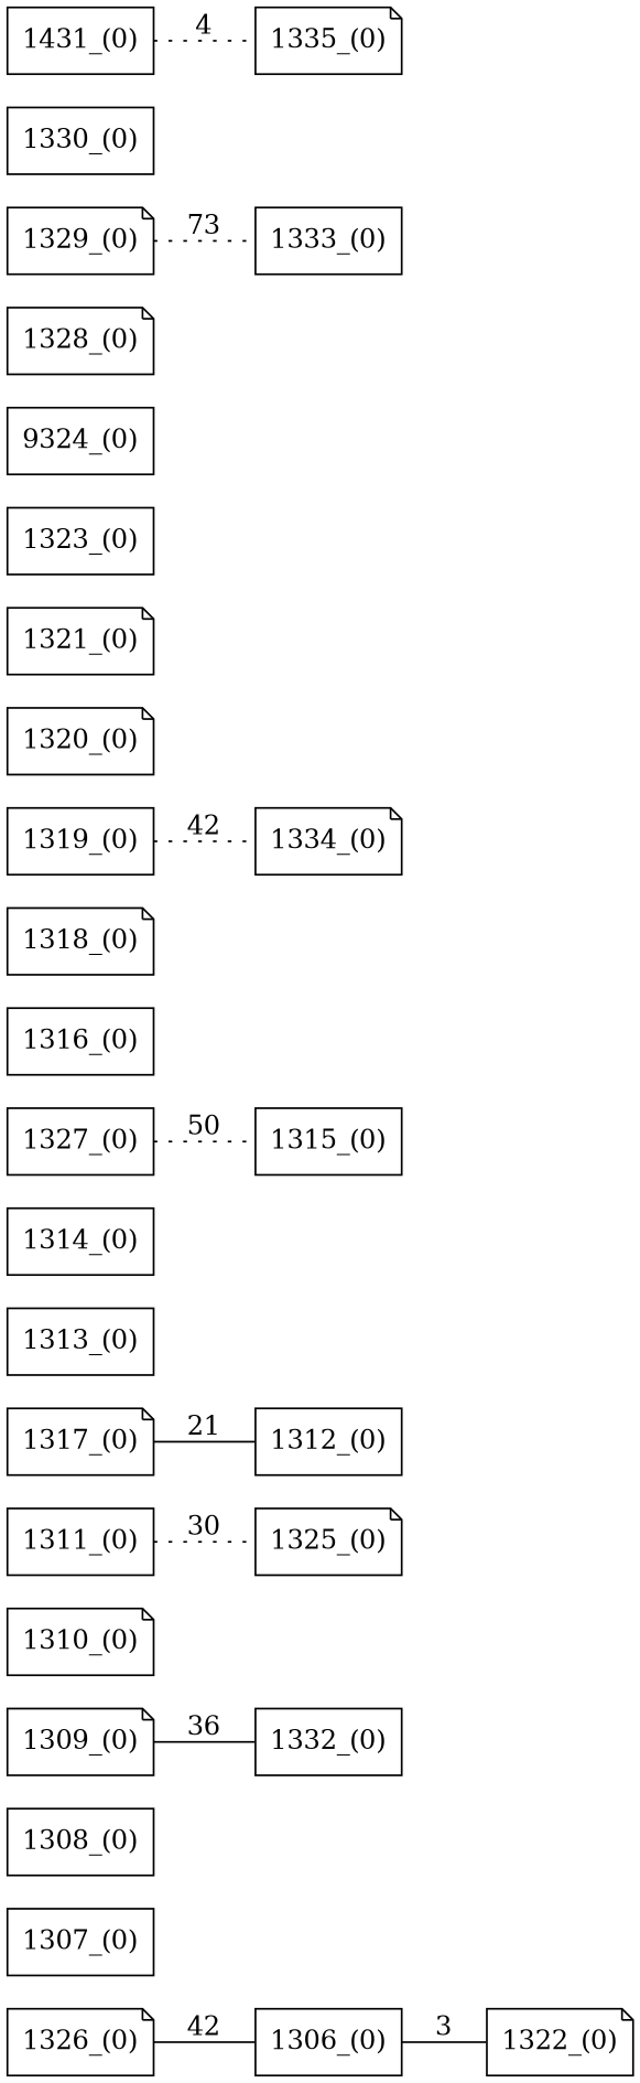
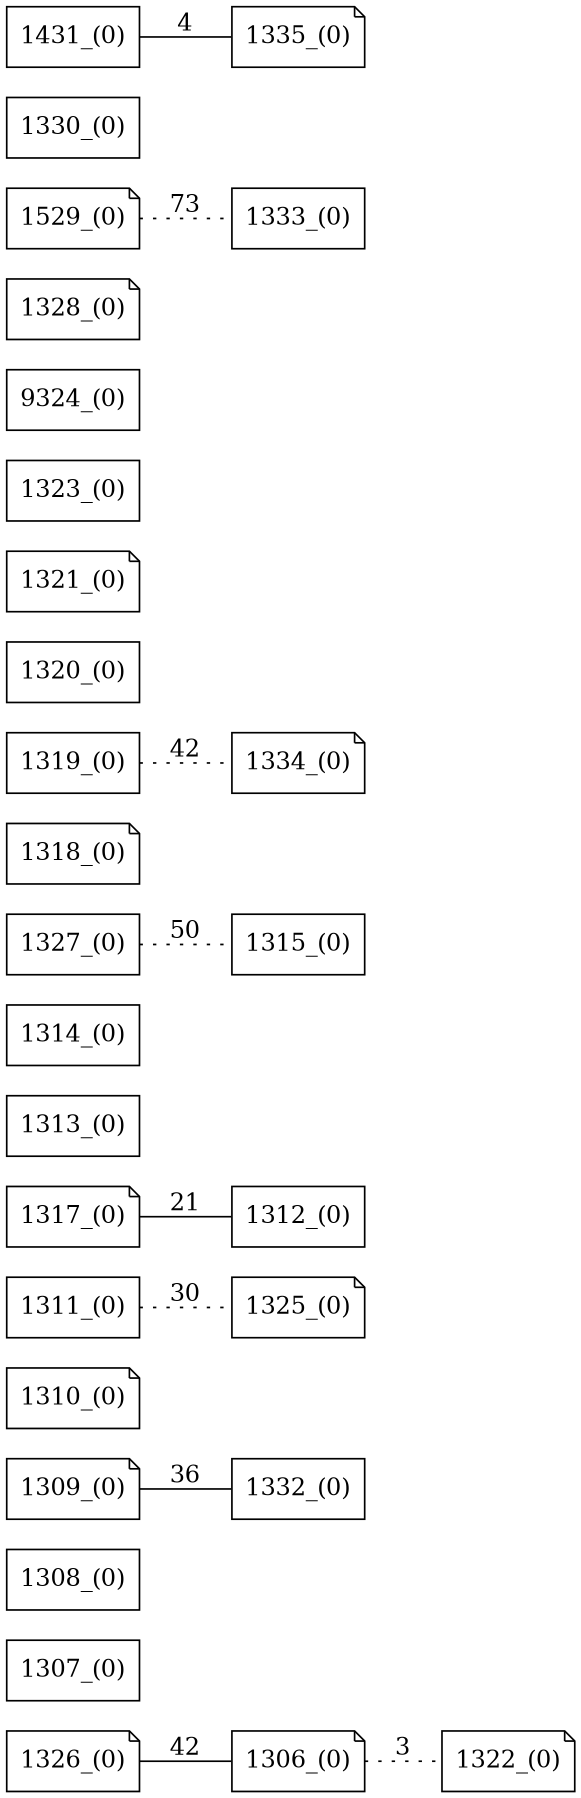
  graph {
    rankdir=LR
    node [kruskal=20 shape=box weight=0]
    edge [style=dotted]
-   "1306_(0)"
+   "1306_(0)" [shape=note]
    "1322_(0)" [shape=note]
    "1307_(0)" [kruskal=1]
    "1308_(0)" [kruskal=2]
    "1309_(0)" [kruskal=3 shape=note]
    "1332_(0)" [kruskal=3]
    "1310_(0)" [kruskal=4 shape=note]
    "1311_(0)" [kruskal=5]
    "1325_(0)" [kruskal=5 shape=note]
    "1312_(0)" [kruskal=11]
    "1313_(0)" [kruskal=7]
    "1314_(0)" [kruskal=8]
    "1315_(0)" [kruskal=21]
-   "1316_(0)" [kruskal=10]
    "1317_(0)" [kruskal=11 shape=note]
    "1318_(0)" [kruskal=12 shape=note]
    "1319_(0)" [kruskal=13]
    "1334_(0)" [kruskal=13 shape=note]
-   "1320_(0)" [kruskal=14 shape=note]
+   "1320_(0)" [kruskal=14]
    "1321_(0)" [kruskal=15 shape=note]
    "1323_(0)" [kruskal=17]
    n22 [kruskal=18 label="9324_(0)"]
    "1326_(0)" [shape=note]
    "1327_(0)" [kruskal=21]
    "1328_(0)" [kruskal=22 shape=note]
-   "1329_(0)" [kruskal=23 shape=note]
+   "1329_(0)" [kruskal=23 shape=note label="1529_(0)"]
    "1333_(0)" [kruskal=23]
    "1330_(0)" [kruskal=24]
    n29 [kruskal=25 label="1431_(0)"]
    "1335_(0)" [kruskal=25 shape=note]
-   "1306_(0)" -- "1322_(0)" [label=3 style=solid weight=3]
+   "1306_(0)" -- "1322_(0)" [label=3 weight=3]
    "1309_(0)" -- "1332_(0)" [label=36 style=solid weight=36]
    "1311_(0)" -- "1325_(0)" [label=30 weight=30]
    "1317_(0)" -- "1312_(0)" [label=21 style=solid weight=21]
    "1319_(0)" -- "1334_(0)" [label=42 weight=42]
    "1326_(0)" -- "1306_(0)" [label=42 style=solid weight=13]
    "1327_(0)" -- "1315_(0)" [label=50 weight=50]
    "1329_(0)" -- "1333_(0)" [label=73 weight=73]
-   n29 -- "1335_(0)" [label=4 weight=4]
+   n29 -- "1335_(0)" [label=4 style=solid weight=4]
  }
